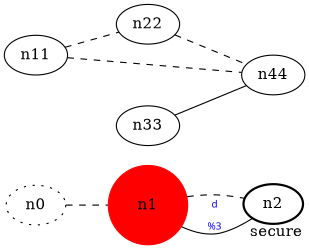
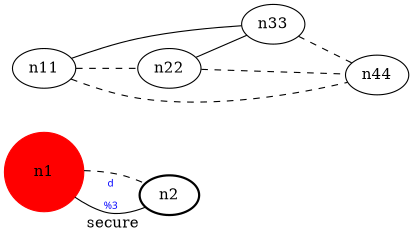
  graph {
    fontcolor=blue
    rankdir=LR
    edge [style=dashed]
-   n0 [fillcolor="#123456" style=dotted]
    n1 [color=red height=1 style=filled width=1]
    n2 [style=bold xlabel=secure]
    n11
    n33
    n22
    n44
-   n0 -- n1
    n1 -- n2
    n1 -- n2 [fontcolor=blue fontname="comic sans" fontsize=9 label="d\n\l\G" style=""]
+   n11 -- n33 [style=""]
    n11 -- n22
    n11 -- n44
-   n33 -- n44 [style=""]
+   n33 -- n44
+   n22 -- n33 [style=""]
    n22 -- n44
  }
